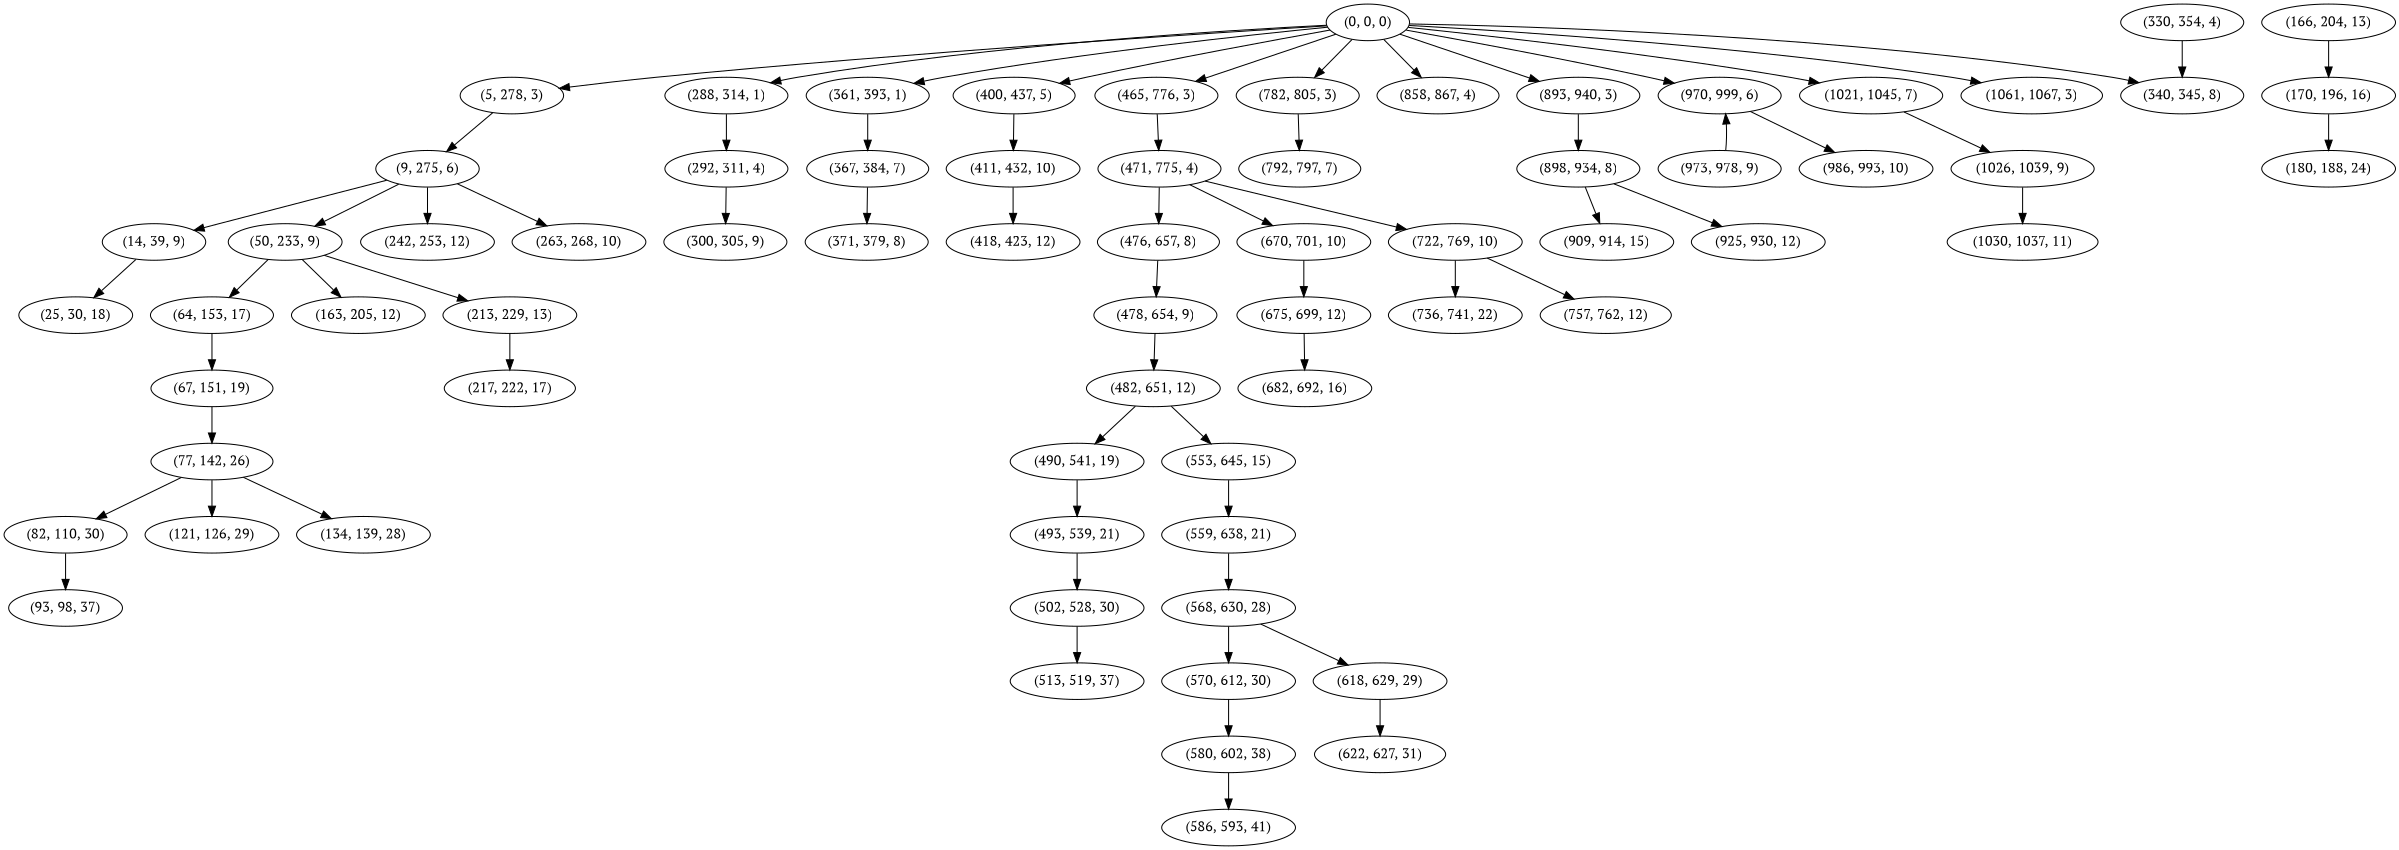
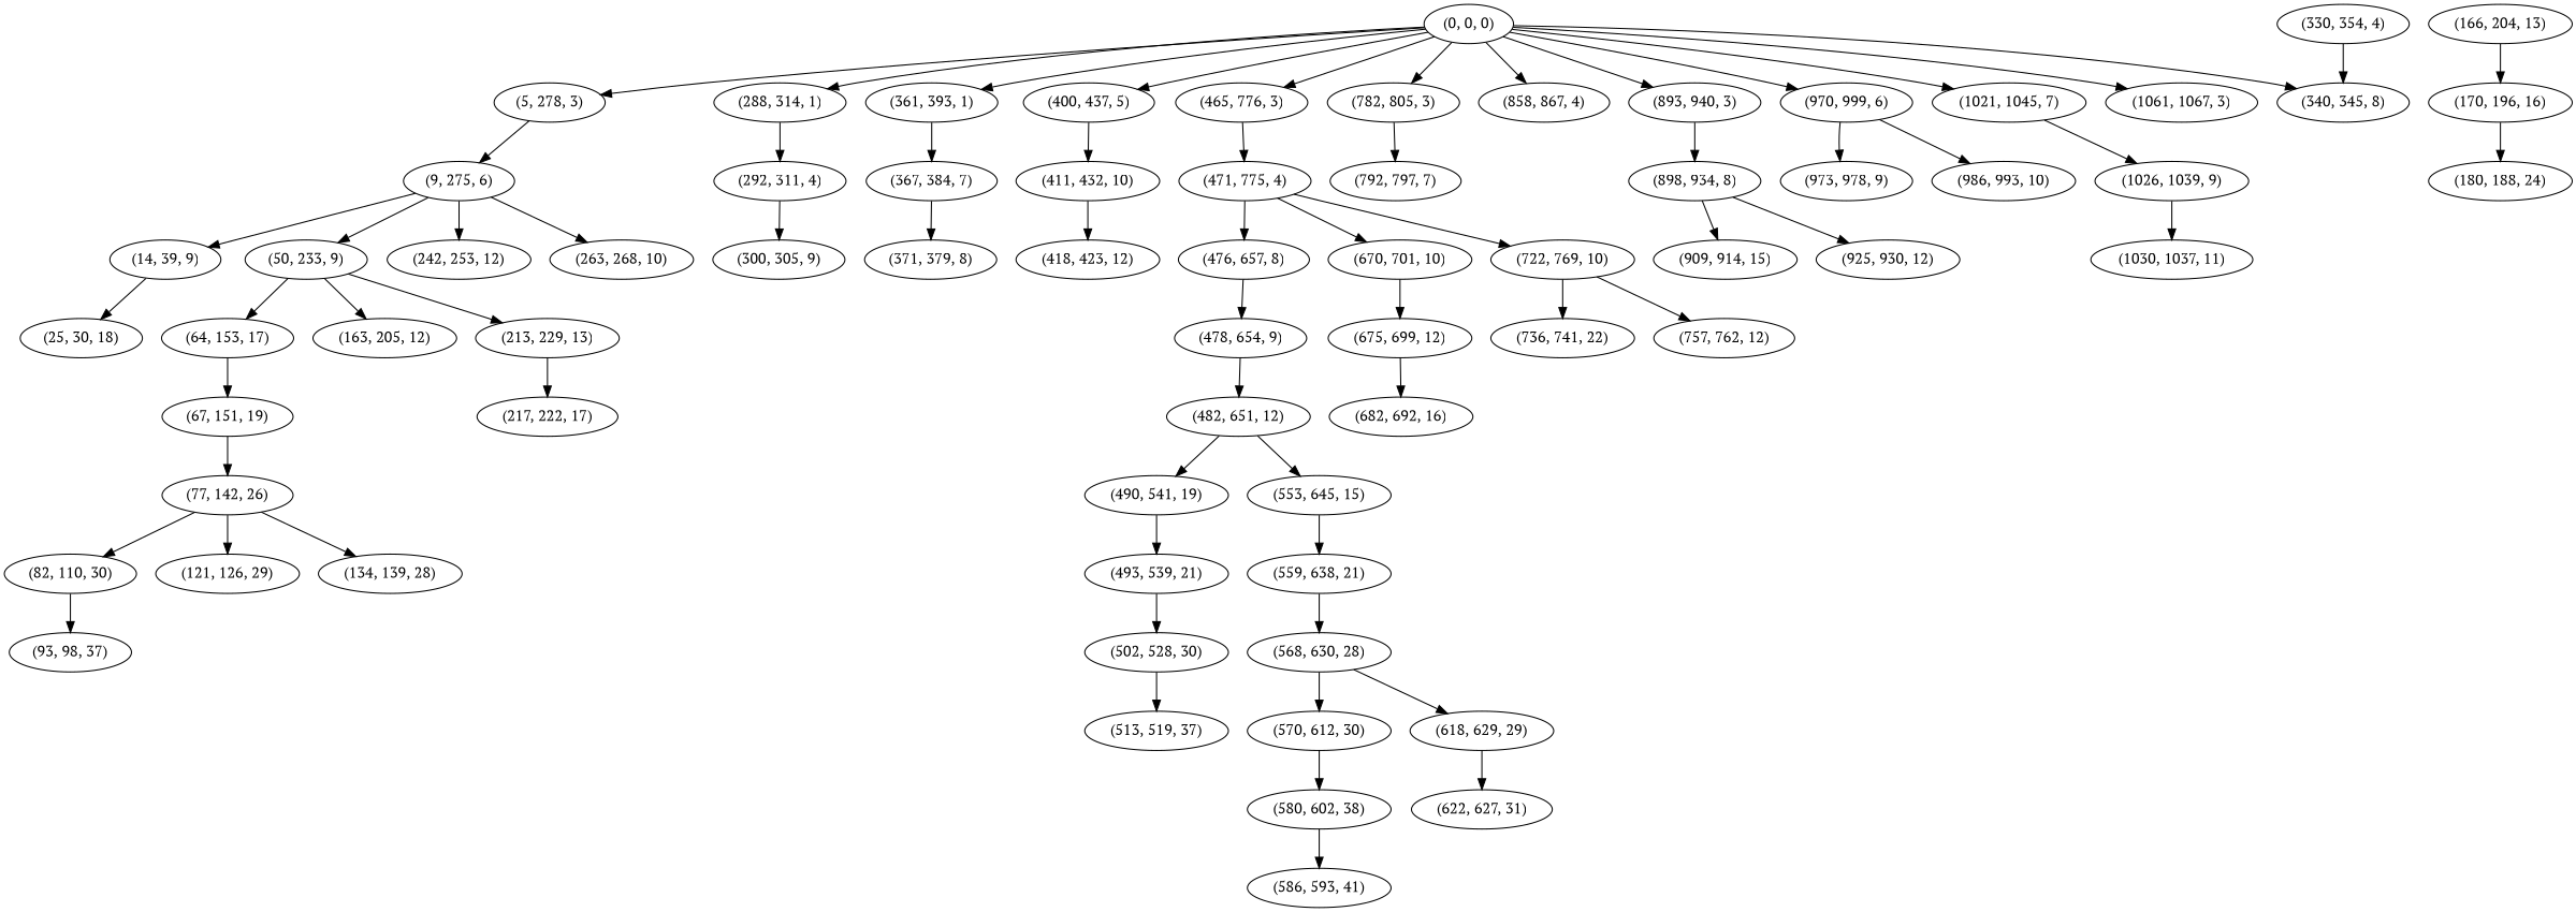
  digraph {
    fontname="PT Serif"
    node [fontname="PT Serif"]
    edge [fontname="PT Serif"]
    "(0, 0, 0)"
    "(5, 278, 3)"
    "(288, 314, 1)"
    "(361, 393, 1)"
    "(400, 437, 5)"
    "(465, 776, 3)"
    "(782, 805, 3)"
    "(858, 867, 4)"
    "(893, 940, 3)"
    "(970, 999, 6)"
    "(1021, 1045, 7)"
    "(1061, 1067, 3)"
    "(340, 345, 8)"
    "(9, 275, 6)"
    "(292, 311, 4)"
    "(330, 354, 4)"
    "(367, 384, 7)"
    "(411, 432, 10)"
    "(471, 775, 4)"
    "(792, 797, 7)"
    "(898, 934, 8)"
    "(973, 978, 9)"
    "(986, 993, 10)"
    "(1026, 1039, 9)"
    "(14, 39, 9)"
    "(50, 233, 9)"
    "(242, 253, 12)"
    "(263, 268, 10)"
    "(25, 30, 18)"
    "(64, 153, 17)"
    "(163, 205, 12)"
    "(213, 229, 13)"
    "(67, 151, 19)"
    "(217, 222, 17)"
    "(77, 142, 26)"
    "(82, 110, 30)"
    "(121, 126, 29)"
    "(134, 139, 28)"
    "(93, 98, 37)"
    "(166, 204, 13)"
    "(170, 196, 16)"
    "(180, 188, 24)"
    "(300, 305, 9)"
    "(371, 379, 8)"
    "(418, 423, 12)"
    "(476, 657, 8)"
    "(670, 701, 10)"
    "(722, 769, 10)"
    "(478, 654, 9)"
    "(675, 699, 12)"
    "(736, 741, 22)"
    "(757, 762, 12)"
    "(482, 651, 12)"
    "(490, 541, 19)"
    "(553, 645, 15)"
    "(493, 539, 21)"
    "(559, 638, 21)"
    "(502, 528, 30)"
    "(513, 519, 37)"
    "(568, 630, 28)"
    "(570, 612, 30)"
    "(618, 629, 29)"
    "(580, 602, 38)"
    "(622, 627, 31)"
    "(586, 593, 41)"
    "(682, 692, 16)"
    "(909, 914, 15)"
    "(925, 930, 12)"
    "(1030, 1037, 11)"
    "(0, 0, 0)" -> "(5, 278, 3)"
    "(0, 0, 0)" -> "(288, 314, 1)"
    "(0, 0, 0)" -> "(361, 393, 1)"
    "(0, 0, 0)" -> "(400, 437, 5)"
    "(0, 0, 0)" -> "(465, 776, 3)"
    "(0, 0, 0)" -> "(782, 805, 3)"
    "(0, 0, 0)" -> "(858, 867, 4)"
    "(0, 0, 0)" -> "(893, 940, 3)"
    "(0, 0, 0)" -> "(970, 999, 6)"
    "(0, 0, 0)" -> "(1021, 1045, 7)"
    "(0, 0, 0)" -> "(1061, 1067, 3)"
    "(0, 0, 0)" -> "(340, 345, 8)"
    "(5, 278, 3)" -> "(9, 275, 6)"
    "(288, 314, 1)" -> "(292, 311, 4)"
    "(361, 393, 1)" -> "(367, 384, 7)"
    "(400, 437, 5)" -> "(411, 432, 10)"
    "(465, 776, 3)" -> "(471, 775, 4)"
    "(782, 805, 3)" -> "(792, 797, 7)"
    "(893, 940, 3)" -> "(898, 934, 8)"
-   "(973, 978, 9)" -> "(970, 999, 6)"
+   "(970, 999, 6)" -> "(973, 978, 9)"
    "(970, 999, 6)" -> "(986, 993, 10)"
    "(1021, 1045, 7)" -> "(1026, 1039, 9)"
    "(9, 275, 6)" -> "(14, 39, 9)"
    "(9, 275, 6)" -> "(50, 233, 9)"
    "(9, 275, 6)" -> "(242, 253, 12)"
    "(9, 275, 6)" -> "(263, 268, 10)"
    "(292, 311, 4)" -> "(300, 305, 9)"
    "(330, 354, 4)" -> "(340, 345, 8)"
    "(367, 384, 7)" -> "(371, 379, 8)"
    "(411, 432, 10)" -> "(418, 423, 12)"
    "(471, 775, 4)" -> "(476, 657, 8)"
    "(471, 775, 4)" -> "(670, 701, 10)"
    "(471, 775, 4)" -> "(722, 769, 10)"
    "(898, 934, 8)" -> "(909, 914, 15)"
    "(898, 934, 8)" -> "(925, 930, 12)"
    "(1026, 1039, 9)" -> "(1030, 1037, 11)"
    "(14, 39, 9)" -> "(25, 30, 18)"
    "(50, 233, 9)" -> "(64, 153, 17)"
    "(50, 233, 9)" -> "(163, 205, 12)"
    "(50, 233, 9)" -> "(213, 229, 13)"
    "(64, 153, 17)" -> "(67, 151, 19)"
    "(213, 229, 13)" -> "(217, 222, 17)"
    "(67, 151, 19)" -> "(77, 142, 26)"
    "(77, 142, 26)" -> "(82, 110, 30)"
    "(77, 142, 26)" -> "(121, 126, 29)"
    "(77, 142, 26)" -> "(134, 139, 28)"
    "(82, 110, 30)" -> "(93, 98, 37)"
    "(166, 204, 13)" -> "(170, 196, 16)"
    "(170, 196, 16)" -> "(180, 188, 24)"
    "(476, 657, 8)" -> "(478, 654, 9)"
    "(670, 701, 10)" -> "(675, 699, 12)"
    "(722, 769, 10)" -> "(736, 741, 22)"
    "(722, 769, 10)" -> "(757, 762, 12)"
    "(478, 654, 9)" -> "(482, 651, 12)"
    "(675, 699, 12)" -> "(682, 692, 16)"
    "(482, 651, 12)" -> "(490, 541, 19)"
    "(482, 651, 12)" -> "(553, 645, 15)"
    "(490, 541, 19)" -> "(493, 539, 21)"
    "(553, 645, 15)" -> "(559, 638, 21)"
    "(493, 539, 21)" -> "(502, 528, 30)"
    "(559, 638, 21)" -> "(568, 630, 28)"
    "(502, 528, 30)" -> "(513, 519, 37)"
    "(568, 630, 28)" -> "(570, 612, 30)"
    "(568, 630, 28)" -> "(618, 629, 29)"
    "(570, 612, 30)" -> "(580, 602, 38)"
    "(618, 629, 29)" -> "(622, 627, 31)"
    "(580, 602, 38)" -> "(586, 593, 41)"
  }
